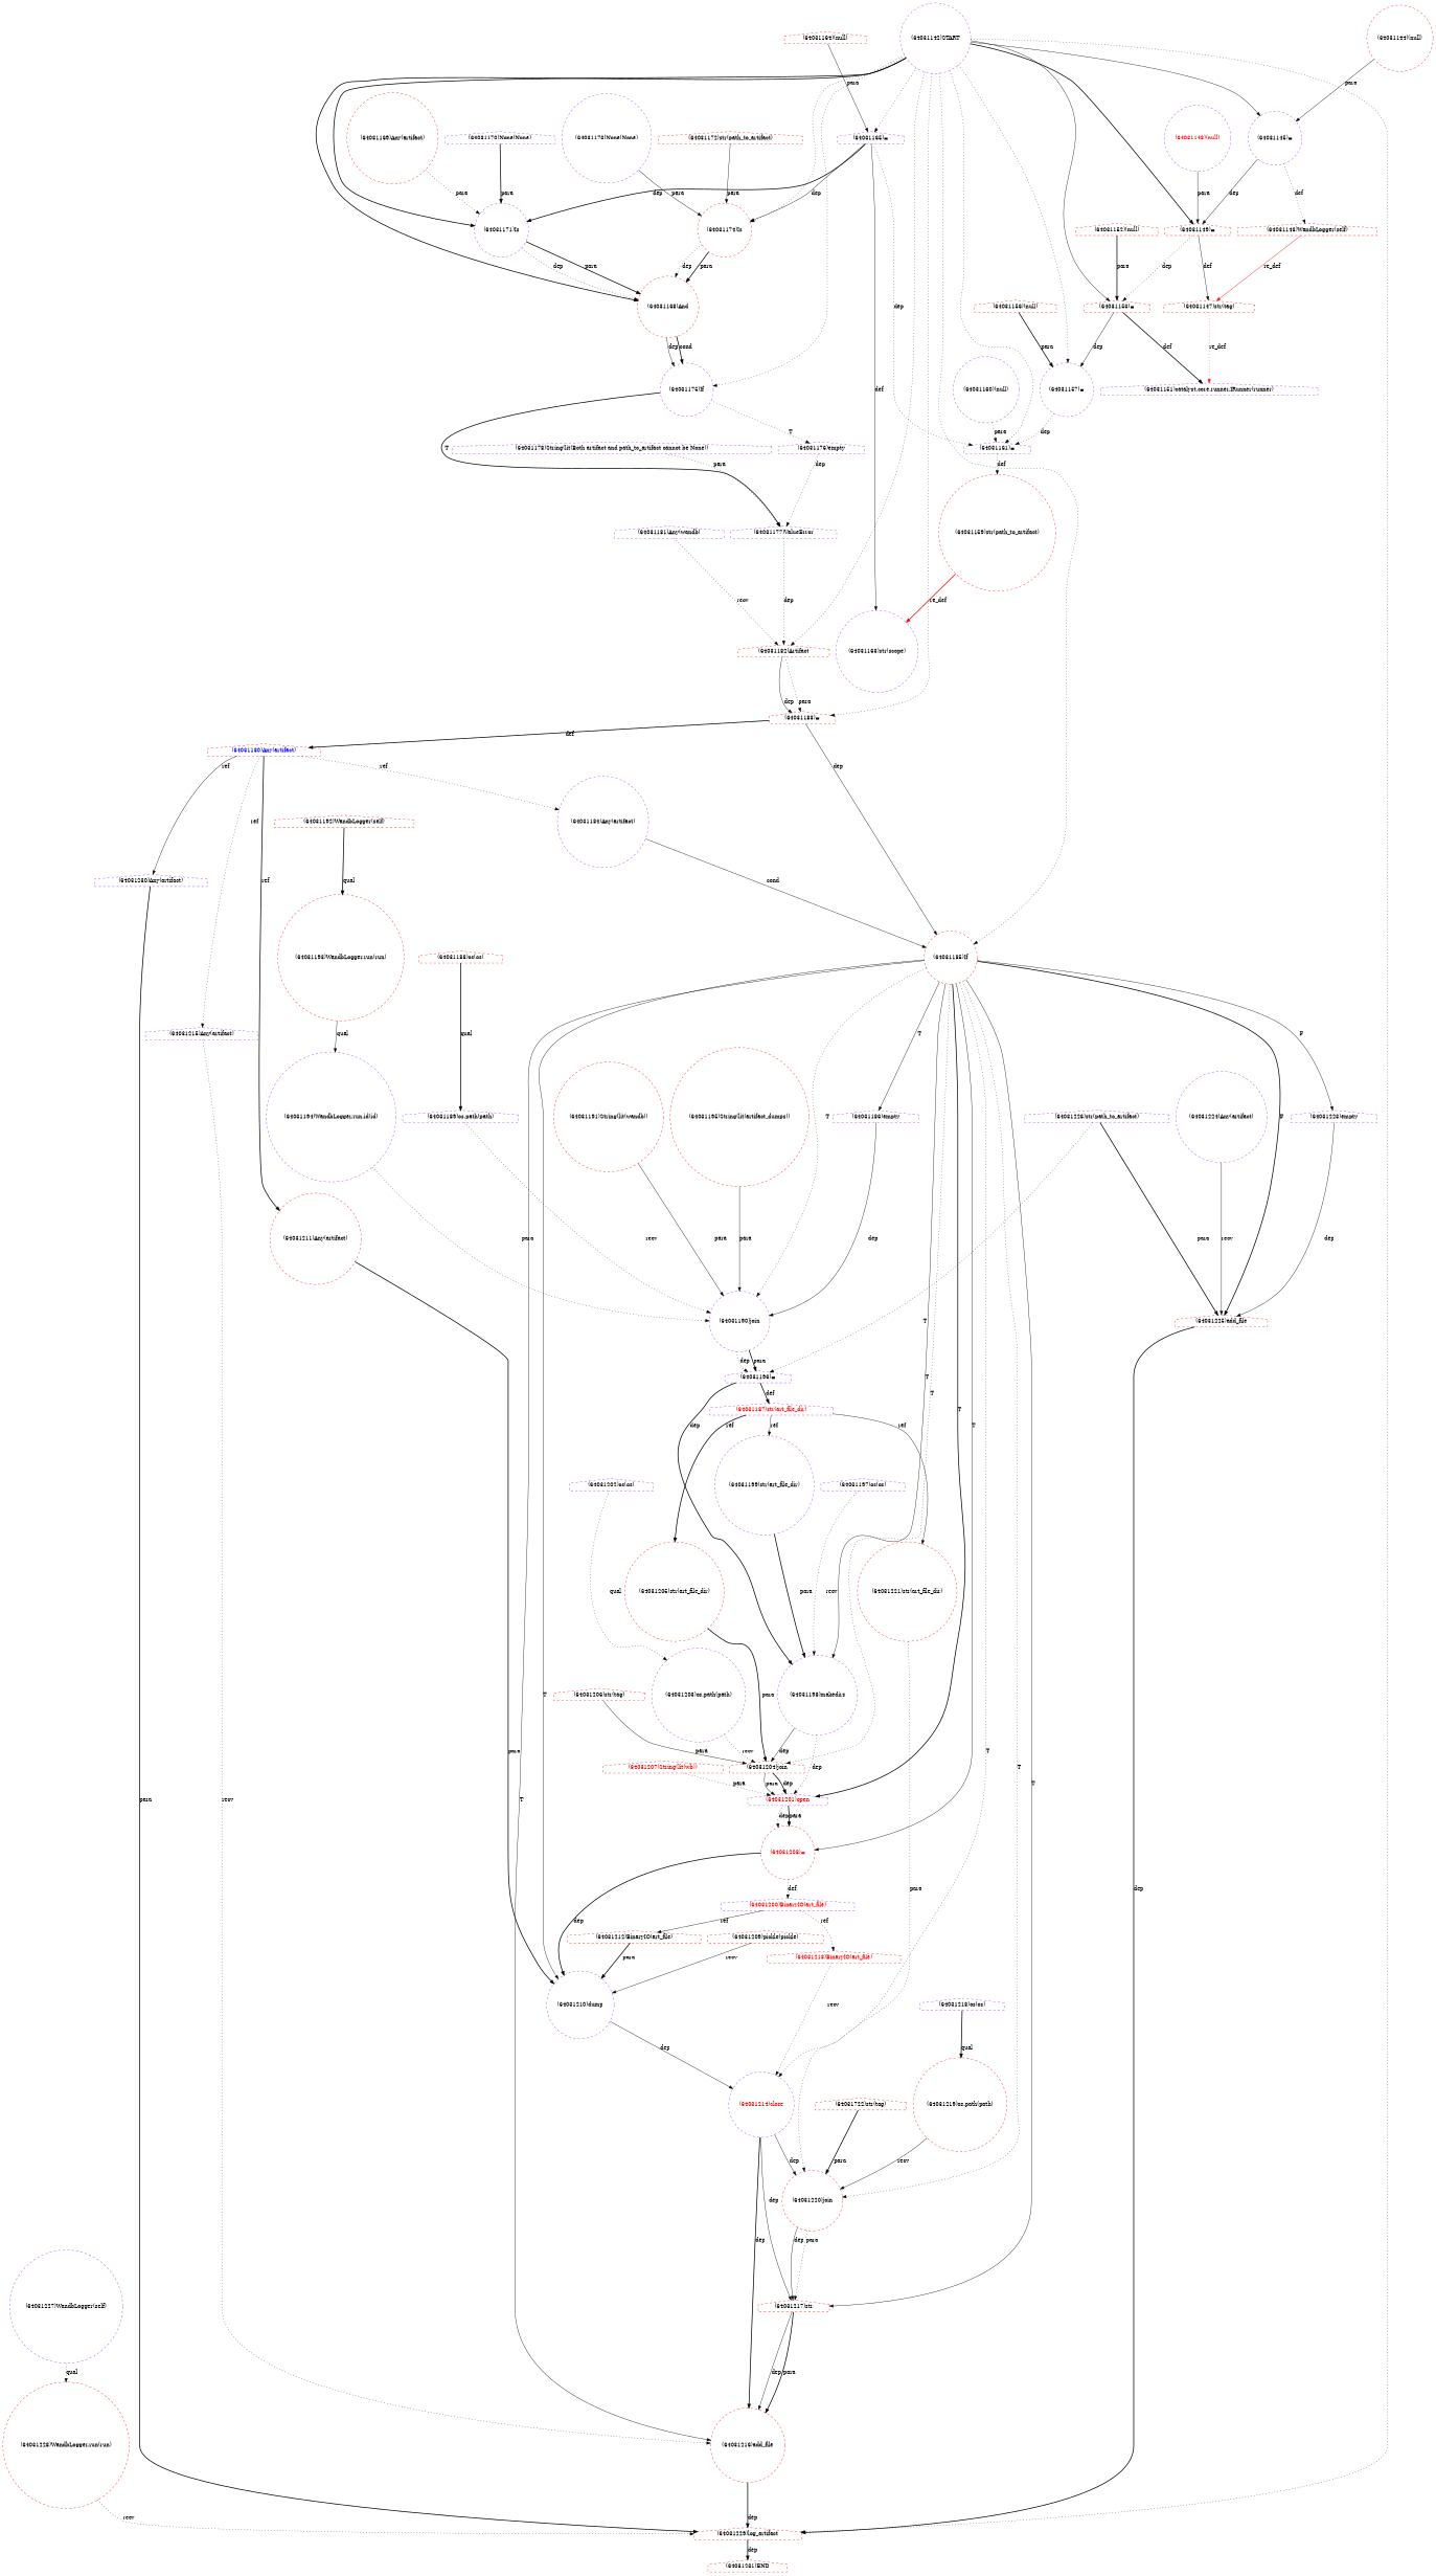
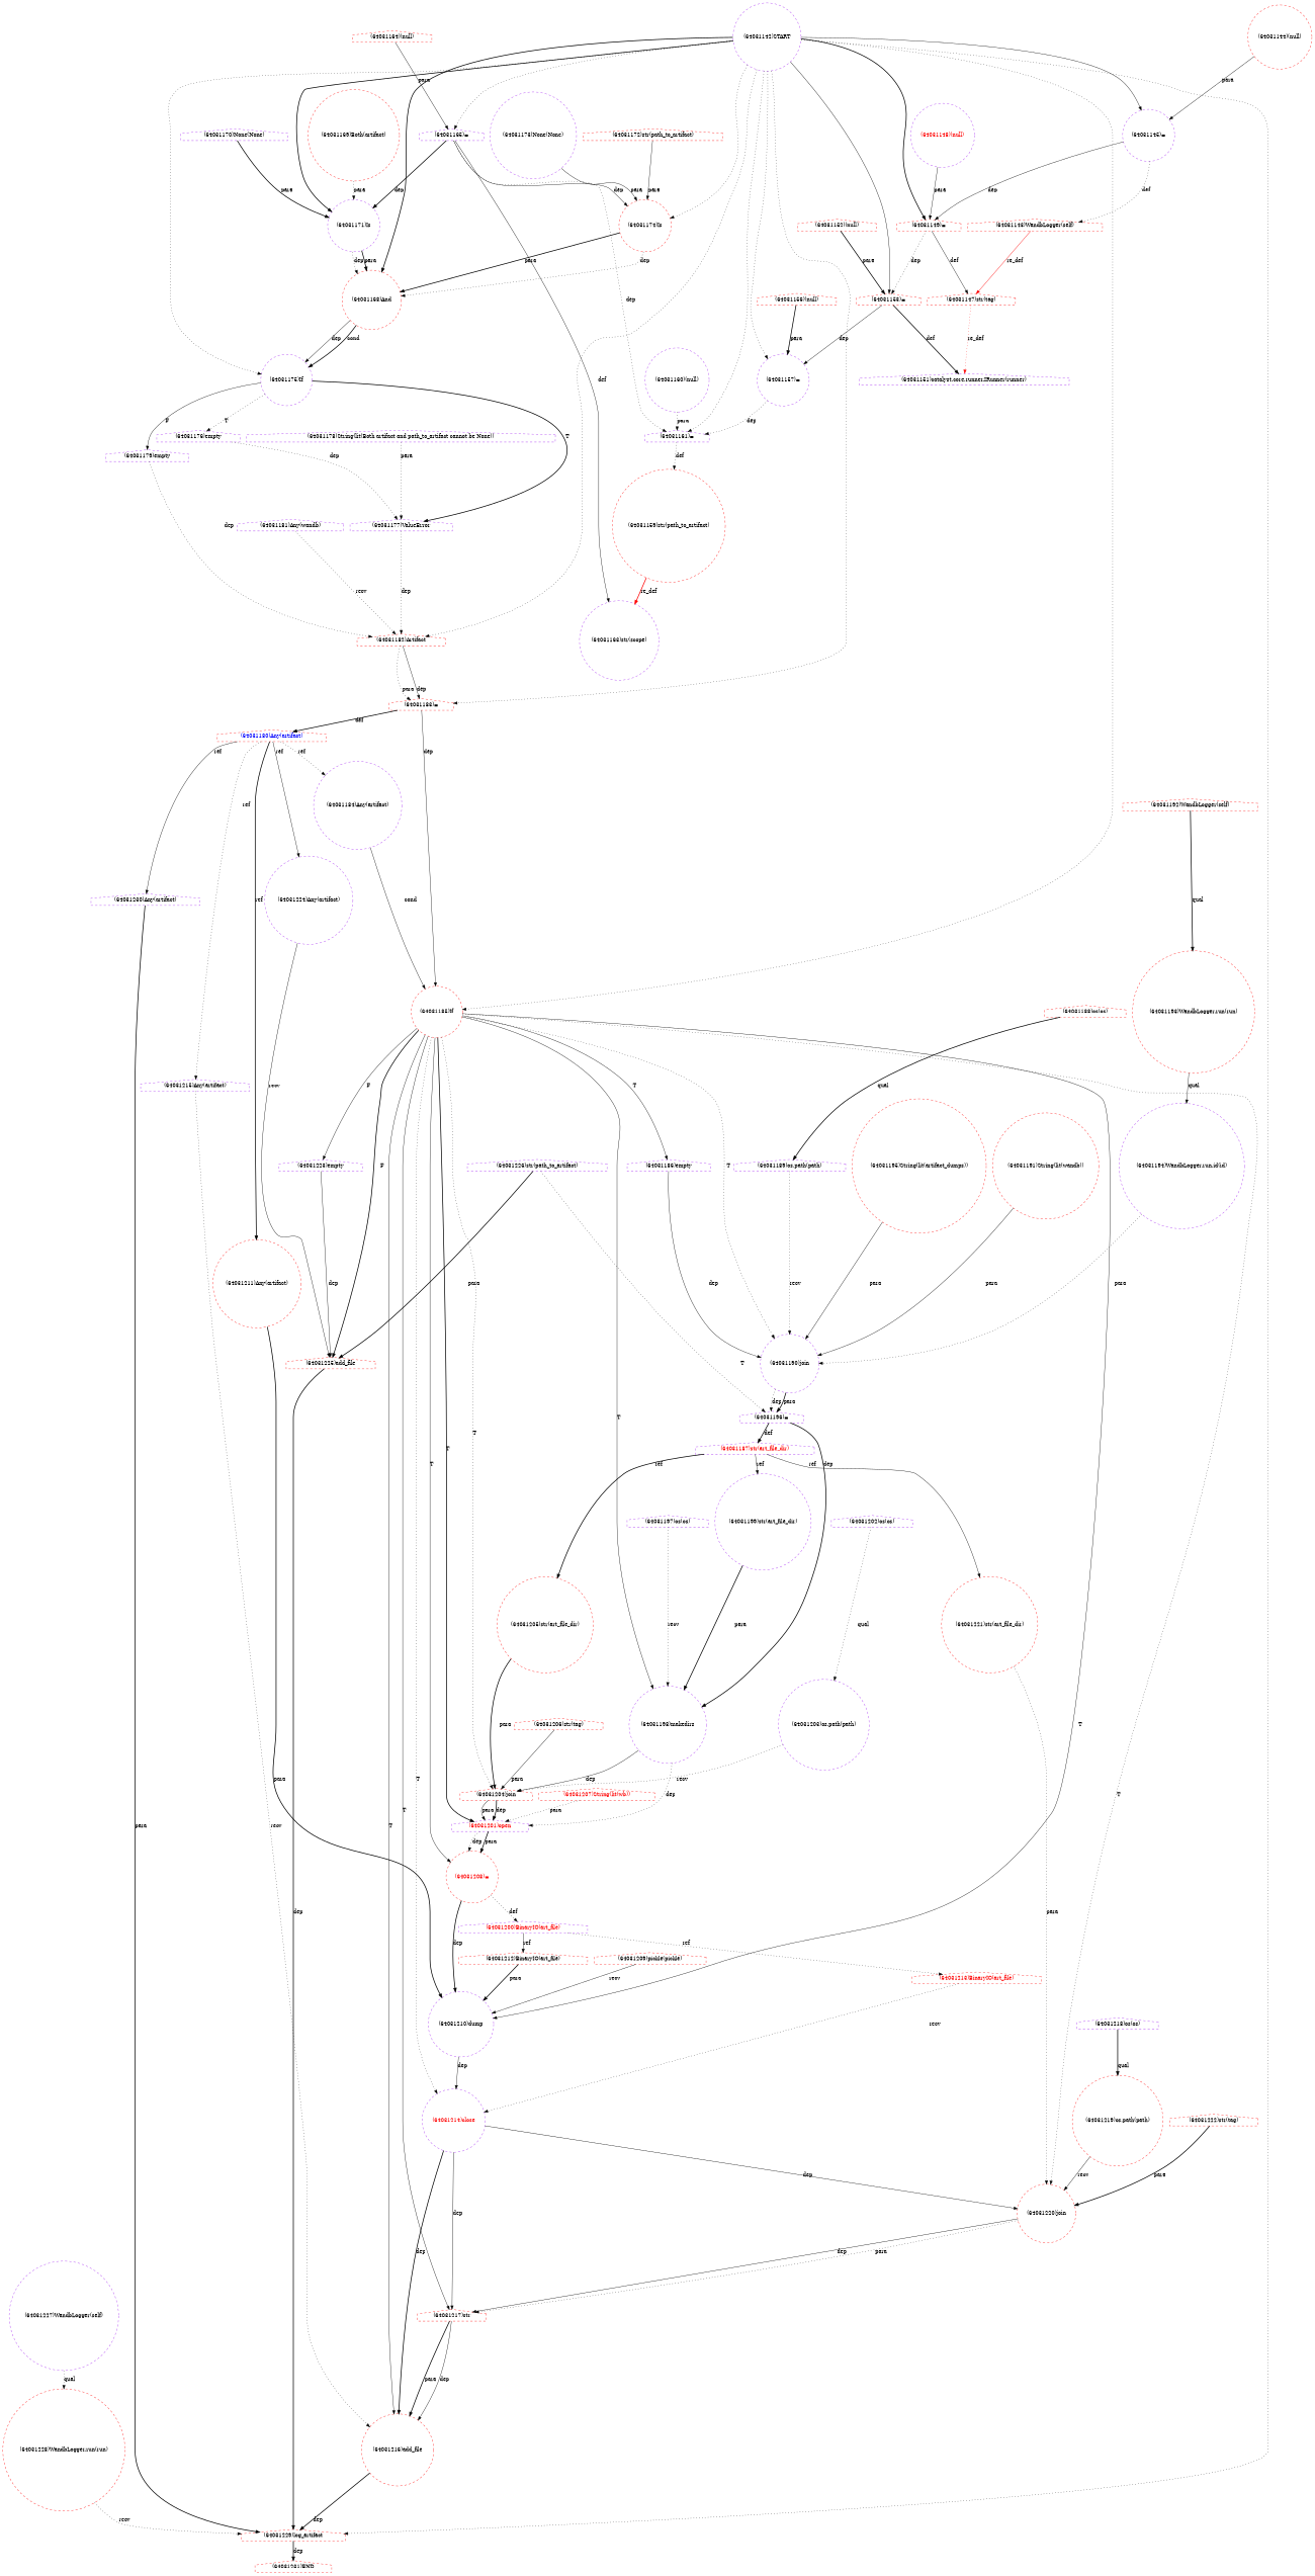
  digraph {
    node [color=purple shape=house style=dashed]
    edge [style=dotted]
+   n1 [label="(64031179)empty"]
    n2 [color=red label="(64031182)Artifact"]
    n3 [color=red label="(64031183)="]
    n4 [color=red label="(64031228)WandbLogger.run(run)" shape=circle]
    n5 [color=red label="(64031229)log_artifact"]
    n6 [color=red label="(64031231)END"]
    n7 [color=red label="(64031144)(null)" shape=circle]
    n8 [label="(64031145)=" shape=circle]
    n9 [color=red label="(64031143)WandbLogger(self)"]
    n10 [color=red label="(64031149)="]
    n11 [color=red fontcolor=blue label="(64031180)Any(artifact)"]
    n12 [label="(64031230)Any(artifact)"]
    n13 [label="(64031215)Any(artifact)"]
    n14 [label="(64031224)Any(artifact)" shape=circle]
    n15 [label="(64031184)Any(artifact)" shape=circle]
    n16 [color=red label="(64031211)Any(artifact)" shape=circle]
    n17 [color=red label="(64031216)add_file" shape=circle]
    n18 [color=red label="(64031225)add_file"]
    n19 [color=red label="(64031185)If" shape=circle]
    n20 [label="(64031210)dump" shape=circle]
    n21 [color=red label="(64031156)(null)"]
    n22 [label="(64031157)=" shape=circle]
    n23 [label="(64031161)="]
    n24 [color=red label="(64031159)str(path_to_artifact)" shape=circle]
    n25 [color=red label="(64031217)str"]
    n26 [label="(64031199)str(art_file_dir)" shape=circle]
    n27 [label="(64031198)makedirs" shape=circle]
    n28 [fontcolor=red label="(64031201)open"]
    n29 [color=red label="(64031204)join"]
    n30 [color=red label="(64031147)str(tag)"]
    n31 [label="(64031151)catalyst.core.runner.IRunner(runner)"]
    n32 [label="(64031176)empty"]
    n33 [label="(64031177)ValueError"]
    n34 [label="(64031218)os(os)"]
    n35 [color=red label="(64031219)os.path(path)" shape=circle]
    n36 [color=red label="(64031220)join" shape=circle]
    n37 [color=red fontcolor=red label="(64031213)BinaryIO(art_file)"]
    n38 [fontcolor=red label="(64031214)close" shape=circle]
    n39 [label="(64031226)str(path_to_artifact)"]
    n40 [label="(64031196)="]
    n41 [color=red fontcolor=red label="(64031207)String(lit(wb))"]
    n42 [color=red fontcolor=red label="(64031208)=" shape=circle]
    n43 [label="(64031203)os.path(path)" shape=circle]
    n44 [color=red label="(64031172)str(path_to_artifact)"]
    n45 [color=red label="(64031174)Is" shape=circle]
    n46 [color=red label="(64031168)And" shape=circle]
    n47 [label="(64031175)If" shape=circle]
    n48 [label="(64031190)join" shape=circle]
    n49 [label="(64031186)empty"]
    n50 [label="(64031223)empty"]
    n51 [color=red label="(64031205)str(art_file_dir)" shape=circle]
    n52 [label="(64031189)os.path(path)"]
    n53 [color=red label="(64031152)(null)"]
    n54 [color=red label="(64031153)="]
    n55 [color=red label="(64031206)str(tag)"]
    n56 [fontcolor=red label="(64031200)BinaryIO(art_file)"]
    n57 [color=red label="(64031212)BinaryIO(art_file)"]
    n58 [color=red label="(64031193)WandbLogger.run(run)" shape=circle]
    n59 [label="(64031194)WandbLogger.run.id(id)" shape=circle]
    n60 [label="(64031160)(null)" shape=circle]
    n61 [color=red label="(64031192)WandbLogger(self)"]
    n62 [label="(64031227)WandbLogger(self)" shape=circle]
    n63 [color=red label="(64031164)(null)"]
    n64 [label="(64031165)="]
    n65 [label="(64031163)str(scope)" shape=circle]
    n66 [label="(64031171)Is" shape=circle]
    n67 [color=red label="(64031221)str(art_file_dir)" shape=circle]
-   n68 [color=red label="(64031169)Any(artifact)" shape=circle]
+   n68 [color=red label="(64031169)Both(artifact)" shape=circle]
    n69 [color=red label="(64031191)String(lit(wandb))" shape=circle]
    n70 [label="(64031181)Any(wandb)"]
    n71 [fontcolor=red label="(64031187)str(art_file_dir)"]
    n72 [color=red label="(64031195)String(lit(artifact_dumps))" shape=circle]
    n73 [label="(64031202)os(os)"]
    n74 [label="(64031178)String(lit(Both artifact and path_to_artifact cannot be None))"]
    n75 [label="(64031170)None(None)"]
    n76 [label="(64031173)None(None)" shape=circle]
    n77 [label="(64031197)os(os)"]
    n78 [label="(64031142)START" shape=circle]
-   n79 [color=red label="(64031722)str(tag)"]
+   n79 [color=red label="(64031222)str(tag)"]
    n80 [fontcolor=red label="(64031148)(null)" shape=circle]
    n81 [color=red label="(64031209)pickle(pickle)"]
    n82 [color=red label="(64031188)os(os)"]
+   n1 -> n2 [label=dep]
    n2 -> n3 [label=dep style=solid]
    n2 -> n3 [label=para]
    n3 -> n11 [label=def style=bold]
    n3 -> n19 [label=dep style=solid]
    n4 -> n5 [label=recv]
    n5 -> n6 [label=dep style=bold]
    n7 -> n8 [label=para style=solid]
    n8 -> n9 [label=def]
    n8 -> n10 [label=dep style=solid]
    n9 -> n30 [color=red label=re_def style=solid]
    n10 -> n30 [label=def style=solid]
    n10 -> n54 [label=dep]
    n11 -> n12 [label=ref style=solid]
    n11 -> n13 [label=ref]
+   n11 -> n14 [label=ref style=solid]
    n11 -> n15 [label=ref]
    n11 -> n16 [label=ref style=bold]
    n12 -> n5 [label=para style=bold]
    n13 -> n17 [label=recv]
    n14 -> n18 [label=recv style=solid]
    n15 -> n19 [label=cond style=solid]
    n16 -> n20 [label=para style=bold]
    n17 -> n5 [label=dep style=bold]
    n18 -> n5 [label=dep style=bold]
    n19 -> n17 [label=T style=solid]
    n19 -> n18 [label=F style=bold]
    n19 -> n20 [label=T style=solid]
    n19 -> n25 [label=T style=solid]
    n19 -> n27 [label=T style=solid]
    n19 -> n28 [label=T style=bold]
    n19 -> n29 [label=T]
    n19 -> n36 [label=T]
    n19 -> n38 [label=T]
    n19 -> n42 [label=T style=solid]
    n19 -> n48 [label=T]
    n19 -> n49 [label=T style=solid]
    n19 -> n50 [label=F style=solid]
    n20 -> n38 [label=dep style=solid]
    n21 -> n22 [label=para style=bold]
    n22 -> n23 [label=dep]
    n23 -> n24 [label=def]
    n24 -> n65 [color=red label=re_def style=bold]
    n25 -> n17 [label=dep style=solid]
    n25 -> n17 [label=para style=bold]
    n26 -> n27 [label=para style=bold]
    n27 -> n28 [label=dep]
    n27 -> n29 [label=dep style=solid]
    n28 -> n42 [label=dep]
    n28 -> n42 [label=para style=bold]
    n29 -> n28 [label=dep style=bold]
    n29 -> n28 [label=para style=solid]
    n30 -> n31 [color=red label=re_def]
    n32 -> n33 [label=dep]
    n33 -> n2 [label=dep]
    n34 -> n35 [label=qual style=bold]
    n35 -> n36 [label=recv style=solid]
    n36 -> n25 [label=dep style=solid]
    n36 -> n25 [label=para]
    n37 -> n38 [label=recv]
    n38 -> n17 [label=dep style=bold]
    n38 -> n25 [label=dep style=solid]
    n38 -> n36 [label=dep style=solid]
    n39 -> n18 [label=para style=bold]
    n39 -> n40 [label=T]
    n40 -> n27 [label=dep style=bold]
    n40 -> n71 [label=def style=bold]
    n41 -> n28 [label=para]
    n42 -> n20 [label=dep style=bold]
    n42 -> n56 [label=def]
    n43 -> n29 [label=recv]
    n44 -> n45 [label=para style=solid]
    n45 -> n46 [label=dep]
    n45 -> n46 [label=para style=bold]
    n46 -> n47 [label=dep style=solid]
    n46 -> n47 [label=cond style=bold]
+   n47 -> n1 [label=F style=solid]
    n47 -> n32 [label=T]
    n47 -> n33 [label=T style=bold]
    n48 -> n40 [label=dep]
    n48 -> n40 [label=para style=bold]
    n49 -> n48 [label=dep style=solid]
    n50 -> n18 [label=dep style=solid]
    n51 -> n29 [label=para style=bold]
    n52 -> n48 [label=recv]
    n53 -> n54 [label=para style=bold]
    n54 -> n22 [label=dep style=solid]
    n54 -> n31 [label=def style=bold]
    n55 -> n29 [label=para style=solid]
    n56 -> n37 [label=ref]
    n56 -> n57 [label=ref style=solid]
    n57 -> n20 [label=para style=bold]
    n58 -> n59 [label=qual style=solid]
    n59 -> n48 [label=para]
    n60 -> n23 [label=para]
    n61 -> n58 [label=qual style=bold]
    n62 -> n4 [label=qual]
    n63 -> n64 [label=para style=solid]
    n64 -> n23 [label=dep]
    n64 -> n45 [label=dep style=solid]
    n64 -> n65 [label=def style=solid]
    n64 -> n66 [label=dep style=bold]
    n66 -> n46 [label=dep]
    n66 -> n46 [label=para style=bold]
    n67 -> n36 [label=para]
    n68 -> n66 [label=para]
    n69 -> n48 [label=para style=solid]
    n70 -> n2 [label=recv]
    n71 -> n26 [label=ref style=solid]
    n71 -> n51 [label=ref style=bold]
    n71 -> n67 [label=ref style=solid]
    n72 -> n48 [label=para style=solid]
    n73 -> n43 [label=qual]
    n74 -> n33 [label=para]
    n75 -> n66 [label=para style=bold]
    n76 -> n45 [label=para style=solid]
    n77 -> n27 [label=recv]
    n78 -> n2
    n78 -> n3
    n78 -> n5
    n78 -> n8 [style=solid]
    n78 -> n10 [style=bold]
    n78 -> n19
    n78 -> n22
    n78 -> n23
    n78 -> n45
    n78 -> n46 [style=bold]
    n78 -> n47
    n78 -> n54 [style=solid]
    n78 -> n64
    n78 -> n66 [style=bold]
    n79 -> n36 [label=para style=bold]
    n80 -> n10 [label=para style=solid]
    n81 -> n20 [label=recv style=solid]
    n82 -> n52 [label=qual style=bold]
  }
